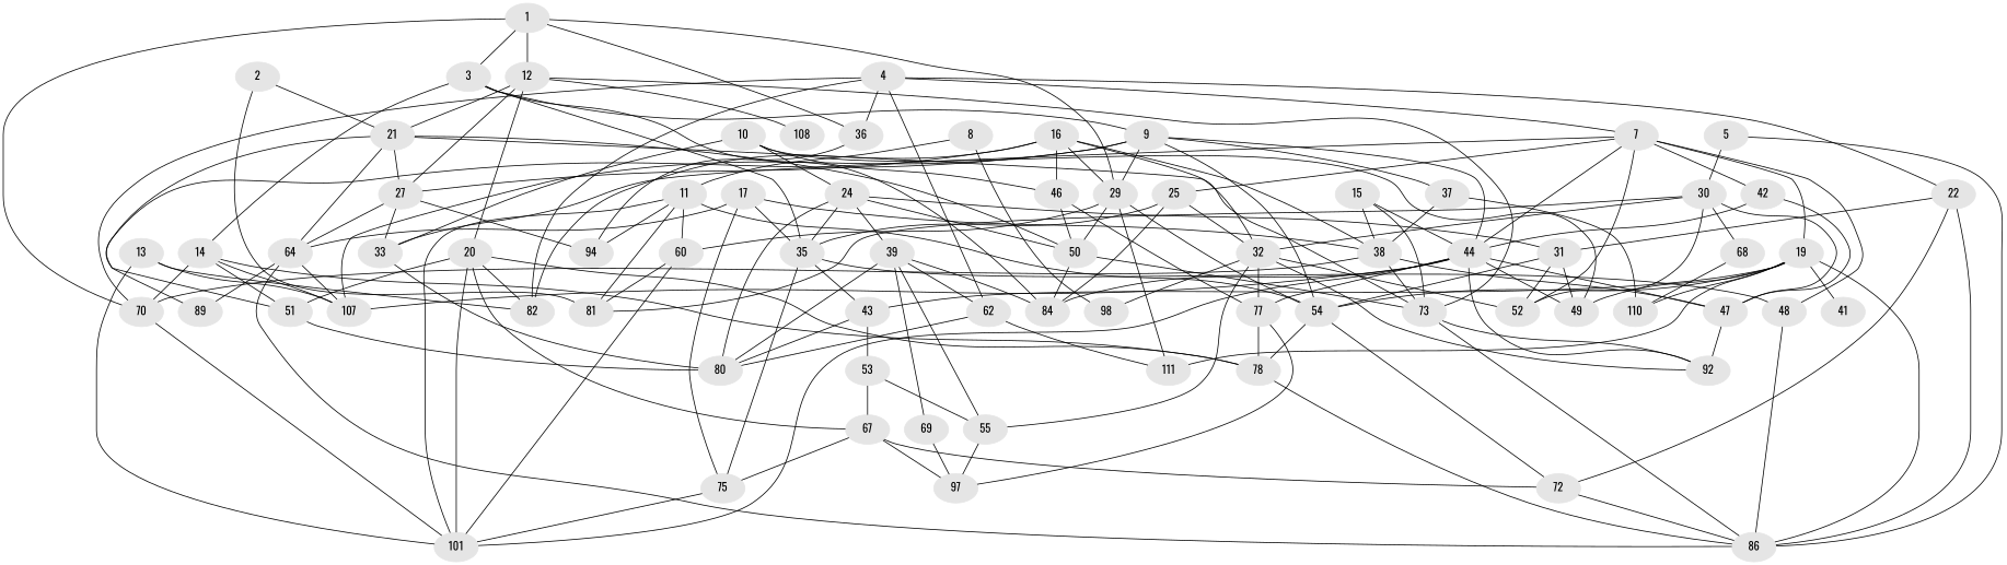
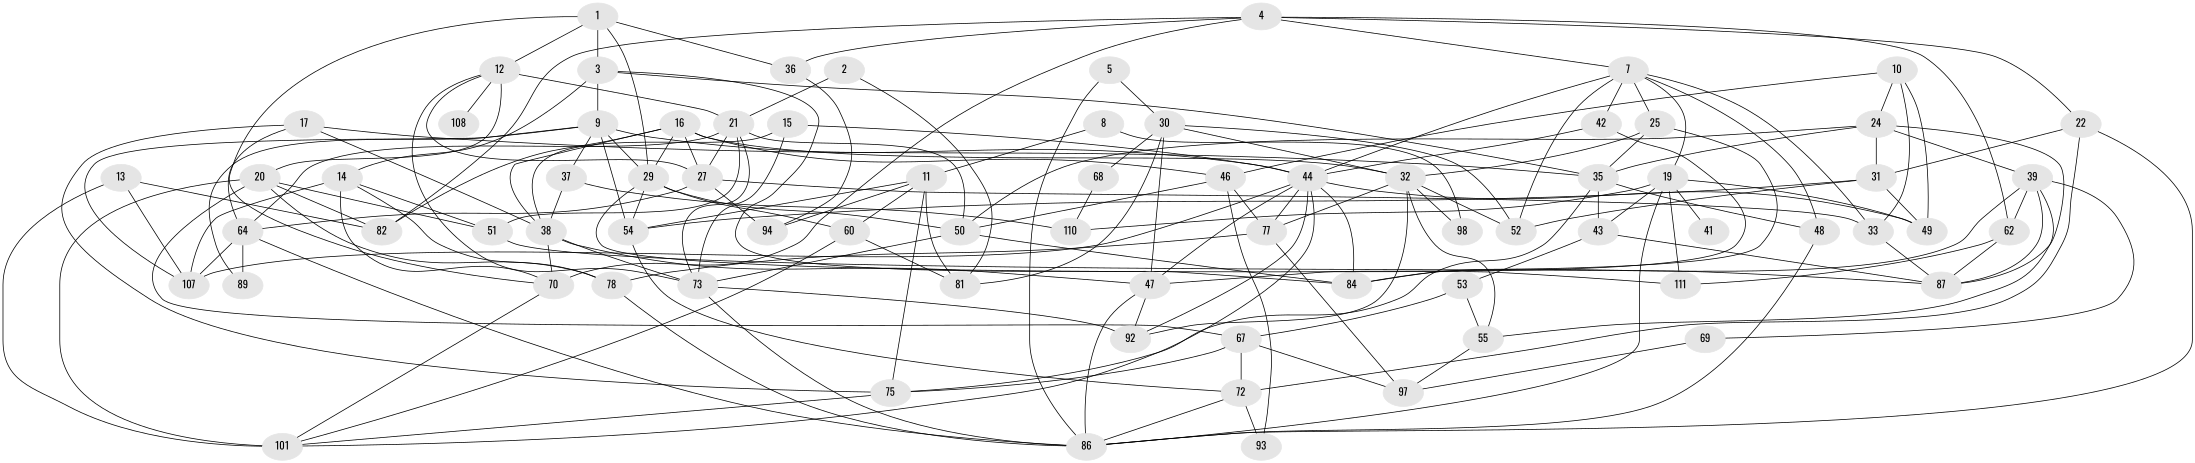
  graph {
    fontname=Oswald
    node [color=gray90 fontname=Oswald style=filled]
    edge [fontname=Oswald]
    1 [super="+23"]
    3 [super="+34"]
    12 [super="+56"]
    29 [super="+59"]
    36
    70
    9 [super="+18"]
    14 [super="+79"]
    35 [super="+102"]
    84
    21 [super="+85"]
    108
    20 [super="+90"]
    27 [super="+61"]
    n15 [label=73 super="+109"]
    54 [super="+66"]
    60 [super="+100"]
    50 [super="+65"]
    111
    94
    101
    51 [super="+58"]
    64 [super="+88"]
    2
    81
    44 [super="+73"]
    37
    89
    107
    78
    48
    75
    43
    4 [super="+74"]
    7 [super="+26"]
    22
    62
    82
    19 [super="+99"]
    25 [super="+57"]
    33
    42
    52
    86 [super="+87"]
    31
    72 [super="+95"]
-   80
+   80 [label=87]
    30 [super="+105"]
    32 [super="+91"]
    47 [super="+71"]
    68
    5
    24 [super="+106"]
    39 [super="+103"]
    98
    55
    77
    92
    41
    49
    110
    11 [super="+45"]
    8
    38 [super="+40"]
    10
    46 [super="+76"]
+   93
    67
    13 [super="+96"]
    15
    16 [super="+104"]
    17 [super="+28"]
    53
    97
    69
    1 -- 3
    1 -- 12
    1 -- 29
    1 -- 36
    1 -- 70
    3 -- 9
    3 -- 14
    3 -- 35
    3 -- 84
    12 -- 21 [weight=2]
    12 -- 108
    12 -- 20
    12 -- 27
    12 -- n15
    29 -- 54
    29 -- 60 [weight=2]
    29 -- 50
    29 -- 111
    36 -- 94
    70 -- 101
    9 -- 29
    9 -- 54
    9 -- 44
    9 -- 37
    9 -- 89
    9 -- 107
    14 -- 70
    14 -- 51
    14 -- 107
    14 -- 78
    35 -- 48
    35 -- 75
    35 -- 43
    21 -- 27
    21 -- n15
    21 -- 50
    21 -- 51
    21 -- 64
    20 -- 101
    20 -- 51
    20 -- 78
    20 -- 82
    20 -- 67
    27 -- 94
    27 -- 64
    27 -- 33
    n15 -- 86
    n15 -- 92
-   54 -- 78
    54 -- 72
    60 -- 101
    60 -- 81
    50 -- 84
    50 -- n15
    51 -- 80
    64 -- 89
    64 -- 107
    64 -- 86
    2 -- 21
    2 -- 81
    44 -- 84
    44 -- 101
    44 -- 107
    44 -- 47
    44 -- 77
    44 -- 92
    44 -- 49
    37 -- 110
    37 -- 38
    78 -- 86
    48 -- 86
    75 -- 101
    43 -- 80
    43 -- 53
    4 -- 36
    4 -- 70
    4 -- 7
    4 -- 22
    4 -- 62
    4 -- 82
    7 -- 44
    7 -- 48
    7 -- 19
    7 -- 25
    7 -- 33
    7 -- 42
    7 -- 52
    22 -- 86
    22 -- 31
    22 -- 72
    62 -- 111
    62 -- 80
-   19 -- 54
    19 -- 111
    19 -- 43
    19 -- 86
    19 -- 41
    19 -- 49
    19 -- 110
    25 -- 35
    25 -- 84
    25 -- 32
    33 -- 80
    42 -- 44
    42 -- 47
    31 -- 54
    31 -- 52
    31 -- 49
    72 -- 86
+   72 -- 93
    30 -- 81
    30 -- 52
    30 -- 32
    30 -- 47
    30 -- 68
    32 -- 52
    32 -- 98 [weight=2]
    32 -- 55
    32 -- 77
    32 -- 92
+   47 -- 86
    47 -- 92
    68 -- 110
    5 -- 86
    5 -- 30
    24 -- 35
    24 -- 50
    24 -- 31
    24 -- 80
    24 -- 39
    39 -- 84
    39 -- 62
    39 -- 80
    39 -- 55
    39 -- 69
    55 -- 97
    77 -- 78
    77 -- 97
    11 -- 54
    11 -- 60
    11 -- 94
    11 -- 81
-   11 -- 101
+   11 -- 75
    8 -- 98
    8 -- 11
    38 -- 70
    38 -- n15
    38 -- 47
    10 -- 33
    10 -- 24
    10 -- 49
    10 -- 46
    46 -- 50
    46 -- 77
+   46 -- 93
    67 -- 75
    67 -- 72
    67 -- 97
    13 -- 101
    13 -- 107
    13 -- 82
    15 -- n15
    15 -- 44
    15 -- 38
    16 -- 29
    16 -- 27
    16 -- 82
    16 -- 32
    16 -- 38
    16 -- 46
    17 -- 35
    17 -- 64
    17 -- 75
    17 -- 38
    53 -- 55
    53 -- 67
    69 -- 97
  }
